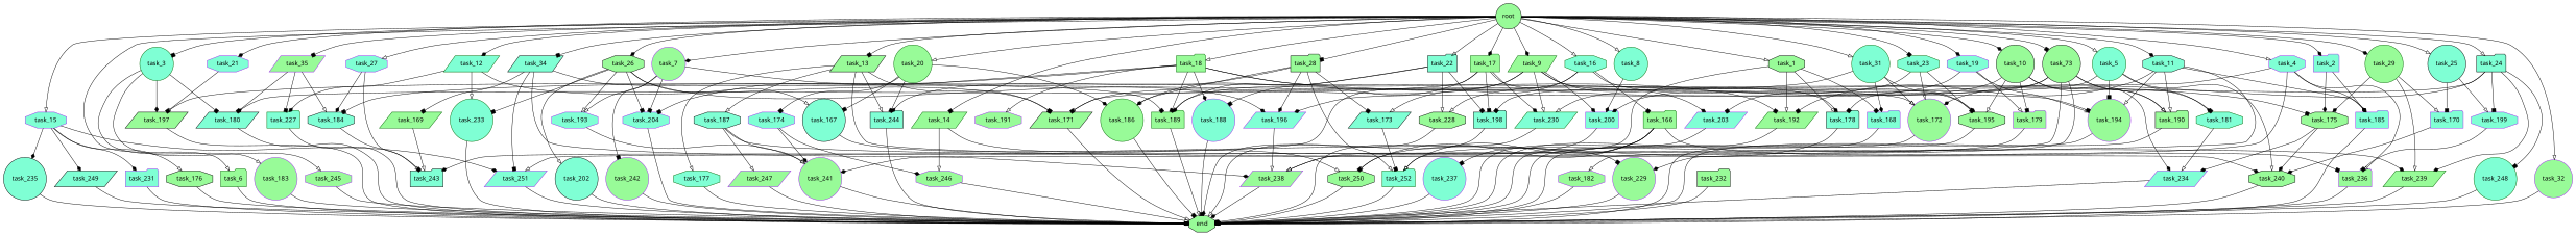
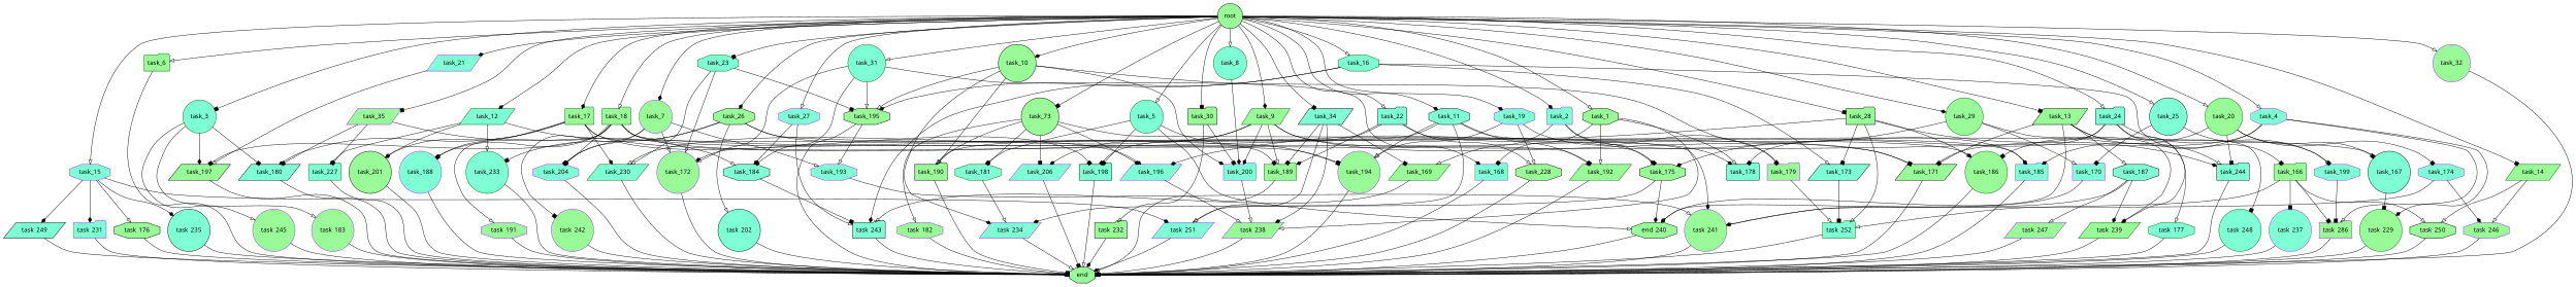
  digraph {
    fontname="Noto Sans"
    node [color=purple fillcolor=aquamarine fontname="Noto Sans" shape=octagon style=filled]
    edge [arrowhead=onormal fontname="Noto Sans"]
    task_8 [color=darkgreen shape=circle]
    task_200 [shape=folder]
    task_238 [fillcolor=palegreen shape=parallelogram]
    task_239 [color=darkgreen fillcolor=palegreen shape=parallelogram]
    end [color=black fillcolor=palegreen]
    task_173 [color=black shape=parallelogram]
    task_252 [color=darkgreen shape=folder]
    task_189 [color=darkgreen fillcolor=palegreen shape=folder]
    task_17 [color=darkgreen fillcolor=palegreen shape=folder]
+   task_201 [color=black fillcolor=palegreen shape=circle]
    task_188 [shape=circle]
    task_230 [color=darkgreen shape=parallelogram]
    task_180 [color=black shape=parallelogram]
    task_194 [fillcolor=palegreen shape=circle]
    task_198 [color=black shape=folder]
    task_204
    task_242 [fillcolor=palegreen shape=circle]
    task_35 [fillcolor=palegreen shape=parallelogram]
    task_227 [color=darkgreen shape=folder]
    task_184 [color=black]
    task_243 [color=black shape=folder]
    task_26 [color=black fillcolor=palegreen]
    task_167 [color=black shape=circle]
    task_233 [color=darkgreen shape=circle]
    task_193
    task_202 [color=black shape=circle]
    task_196 [shape=parallelogram]
-   task_229 [fillcolor=palegreen shape=circle]
+   task_229 [color=darkgreen fillcolor=palegreen shape=circle]
    task_241 [fillcolor=palegreen shape=circle]
    task_15
    task_251 [shape=parallelogram]
    task_231 [shape=folder]
    task_176 [color=black fillcolor=palegreen]
    task_235 [color=black shape=circle]
    task_249 [color=black shape=parallelogram]
    task_177 [color=darkgreen]
    n37 [color=black fillcolor=palegreen label=task_73 shape=circle]
    task_181 [color=darkgreen]
    task_182 [fillcolor=palegreen]
    task_190 [color=black fillcolor=palegreen shape=folder]
-   task_203 [shape=parallelogram]
+   task_203 [shape=parallelogram label=task_206]
    task_234 [shape=parallelogram]
    task_186 [color=darkgreen fillcolor=palegreen shape=circle]
    task_7 [fillcolor=palegreen shape=circle]
    task_172 [fillcolor=palegreen shape=circle]
    task_169 [color=darkgreen fillcolor=palegreen shape=parallelogram]
    task_13 [color=black fillcolor=palegreen shape=parallelogram]
-   task_240 [color=black fillcolor=palegreen]
+   task_240 [color=black fillcolor=palegreen label=end_240]
    task_187 [color=black]
    task_244 [color=black shape=folder]
    task_171 [color=black fillcolor=palegreen shape=parallelogram]
    task_247 [fillcolor=palegreen shape=parallelogram]
+   task_30 [color=black fillcolor=palegreen shape=folder]
    task_232 [color=black fillcolor=palegreen shape=folder]
    task_5 [color=darkgreen shape=circle]
    task_27
    task_6 [color=darkgreen fillcolor=palegreen shape=folder]
    task_22 [color=black shape=folder]
    task_228 [color=black fillcolor=palegreen]
    task_3 [color=darkgreen shape=circle]
    task_183 [fillcolor=palegreen shape=circle]
-   task_245 [fillcolor=palegreen]
+   task_245 [fillcolor=palegreen shape=circle]
    task_197 [color=black fillcolor=palegreen shape=parallelogram]
    task_179 [fillcolor=palegreen shape=folder]
-   task_236 [fillcolor=palegreen shape=folder]
+   task_236 [fillcolor=palegreen shape=folder label=task_286]
    task_191 [fillcolor=palegreen]
    task_175 [color=black fillcolor=palegreen]
    root [color=black fillcolor=palegreen shape=circle]
-   task_21
+   task_21 [shape=parallelogram]
    task_18 [color=darkgreen fillcolor=palegreen shape=folder]
    task_31 [color=darkgreen shape=circle]
    task_9 [color=darkgreen fillcolor=palegreen shape=parallelogram]
    task_1 [color=black fillcolor=palegreen]
    task_28 [color=black fillcolor=palegreen shape=folder]
    task_34 [color=black shape=parallelogram]
    task_10 [color=black fillcolor=palegreen shape=circle]
    task_2 [shape=folder]
    task_29 [color=darkgreen fillcolor=palegreen shape=circle]
    task_16 [color=darkgreen]
    task_14 [color=darkgreen fillcolor=palegreen shape=parallelogram]
    task_24 [color=black shape=folder]
    task_19
    task_32 [fillcolor=palegreen shape=circle]
    task_25 [color=black shape=circle]
    task_4
    task_23 [color=darkgreen]
    task_12 [color=darkgreen shape=parallelogram]
    task_11 [color=black]
    task_20 [color=darkgreen fillcolor=palegreen shape=circle]
    task_192 [color=darkgreen fillcolor=palegreen shape=parallelogram]
    task_195 [color=black fillcolor=palegreen]
    task_168 [shape=folder]
    task_178 [color=black shape=folder]
    task_185 [shape=folder]
    task_170 [shape=folder]
    task_166 [color=darkgreen fillcolor=palegreen shape=folder]
    task_246 [fillcolor=palegreen]
    task_250 [color=black fillcolor=palegreen]
    task_199
    task_248 [color=darkgreen shape=circle]
    task_174
    task_237 [shape=circle]
    task_8 -> task_200 [arrowhead=diamond]
    task_200 -> task_238
    task_238 -> end [arrowhead=diamond]
    task_239 -> end
    task_173 -> task_252 [arrowhead=box]
    task_252 -> end
    task_189 -> end
+   task_17 -> task_201
    task_17 -> task_188 [arrowhead=box]
    task_17 -> task_230 [arrowhead=diamond]
    task_17 -> task_180 [arrowhead=diamond]
    task_17 -> task_194 [arrowhead=box]
    task_17 -> task_198 [arrowhead=box]
+   task_201 -> end [arrowhead=box]
    task_188 -> end [arrowhead=box]
    task_230 -> end [arrowhead=box]
    task_180 -> end [arrowhead=diamond]
    task_194 -> end [arrowhead=diamond]
    task_198 -> end
    task_204 -> end [arrowhead=diamond]
    task_242 -> end
    task_35 -> task_180 [arrowhead=box]
    task_35 -> task_227 [arrowhead=box]
    task_35 -> task_184
    task_227 -> end [arrowhead=diamond]
    task_184 -> task_243 [arrowhead=box]
+   task_243 -> end [arrowhead=box]
    task_26 -> task_204 [arrowhead=box]
    task_26 -> task_167
    task_26 -> task_233 [arrowhead=box]
-   task_26 -> task_193
+   task_195 -> task_193
    task_26 -> task_202
    task_26 -> task_196 [arrowhead=diamond]
    task_167 -> task_229 [arrowhead=box]
    task_233 -> end
    task_193 -> task_241
    task_202 -> end [arrowhead=box]
    task_196 -> task_238
    task_229 -> end
    task_241 -> end
    task_15 -> task_251 [arrowhead=diamond]
    task_15 -> task_231 [arrowhead=diamond]
    task_15 -> task_176
    task_15 -> task_235 [arrowhead=diamond]
    task_15 -> task_249 [arrowhead=diamond]
    task_251 -> end [arrowhead=diamond]
    task_231 -> end
    task_176 -> end
    task_235 -> end [arrowhead=diamond]
    task_249 -> end
    task_177 -> end
    n37 -> task_196 [arrowhead=diamond]
    n37 -> task_241 [arrowhead=diamond]
    n37 -> task_181 [arrowhead=box]
    n37 -> task_182
    n37 -> task_190
    n37 -> task_203 [arrowhead=box]
    task_181 -> task_234
    task_182 -> end [arrowhead=diamond]
    task_190 -> end [arrowhead=box]
    task_203 -> end [arrowhead=box]
    task_234 -> end
    task_186 -> end [arrowhead=box]
    task_7 -> task_204 [arrowhead=box]
    task_7 -> task_242 [arrowhead=box]
    task_7 -> task_193
    task_7 -> task_172
    task_172 -> end
    task_169 -> task_243
    task_13 -> task_177
    task_13 -> task_240 [arrowhead=diamond]
    task_13 -> task_187
    task_13 -> task_244
    task_13 -> task_171 [arrowhead=box]
    task_240 -> end [arrowhead=box]
    task_187 -> task_239 [arrowhead=diamond]
    task_187 -> task_241
    task_187 -> task_247
    task_244 -> end [arrowhead=diamond]
    task_171 -> end
    task_247 -> end [arrowhead=box]
+   task_30 -> task_200 [arrowhead=box]
+   task_30 -> task_232
    task_232 -> end [arrowhead=diamond]
    task_5 -> task_194 [arrowhead=box]
    task_5 -> task_198 [arrowhead=box]
    task_5 -> task_181 [arrowhead=diamond]
    task_5 -> task_240
    task_27 -> task_184 [arrowhead=diamond]
    task_27 -> task_243
    task_6 -> end [arrowhead=diamond]
    task_22 -> task_189 [arrowhead=diamond]
    task_22 -> task_198 [arrowhead=box]
    task_22 -> task_186 [arrowhead=diamond]
    task_22 -> task_228
    task_228 -> end [arrowhead=diamond]
    task_3 -> task_180 [arrowhead=box]
    task_3 -> task_183
    task_3 -> task_245
    task_3 -> task_197 [arrowhead=diamond]
    task_183 -> end
    task_245 -> end [arrowhead=diamond]
    task_197 -> end [arrowhead=diamond]
    task_179 -> task_252
    task_236 -> end
+   task_191 -> end [arrowhead=box]
    task_175 -> task_234 [arrowhead=diamond]
    task_175 -> task_240 [arrowhead=diamond]
    root -> task_8
    root -> task_17 [arrowhead=diamond]
    root -> task_35 [arrowhead=box]
    root -> task_26 [arrowhead=diamond]
    root -> task_15
    root -> n37 [arrowhead=box]
    root -> task_7 [arrowhead=diamond]
    root -> task_13 [arrowhead=box]
+   root -> task_30 [arrowhead=box]
    root -> task_5
    root -> task_27
    root -> task_6
    root -> task_22
    root -> task_3 [arrowhead=box]
    root -> task_21 [arrowhead=diamond]
    root -> task_18
    root -> task_31
    root -> task_9 [arrowhead=diamond]
    root -> task_1
    root -> task_28 [arrowhead=box]
    root -> task_34 [arrowhead=box]
    root -> task_10 [arrowhead=diamond]
    root -> task_2 [arrowhead=diamond]
    root -> task_29 [arrowhead=diamond]
    root -> task_16
    root -> task_14 [arrowhead=box]
    root -> task_24
    root -> task_19 [arrowhead=diamond]
    root -> task_32
    root -> task_25
    root -> task_4
    root -> task_23 [arrowhead=box]
    root -> task_12 [arrowhead=diamond]
    root -> task_11 [arrowhead=diamond]
    root -> task_20
    task_21 -> task_197
    task_18 -> task_189 [arrowhead=box]
    task_18 -> task_188 [arrowhead=diamond]
    task_18 -> task_204 [arrowhead=box]
    task_18 -> task_197 [arrowhead=box]
    task_18 -> task_191
    task_18 -> task_175 [arrowhead=box]
    task_18 -> task_192 [arrowhead=box]
    task_31 -> task_184 [arrowhead=box]
    task_31 -> task_172
    task_31 -> task_195
    task_31 -> task_168 [arrowhead=diamond]
    task_9 -> task_200 [arrowhead=diamond]
    task_9 -> task_189
    task_9 -> task_230
    task_9 -> task_203 [arrowhead=diamond]
    task_9 -> task_171 [arrowhead=box]
    task_9 -> task_178 [arrowhead=diamond]
    task_1 -> task_238
    task_1 -> task_192
    task_1 -> task_168 [arrowhead=box]
    task_1 -> task_178
    task_28 -> task_173 [arrowhead=box]
    task_28 -> task_252
    task_28 -> task_196 [arrowhead=diamond]
    task_28 -> task_186
    task_28 -> task_244 [arrowhead=diamond]
    task_34 -> task_238 [arrowhead=diamond]
    task_34 -> task_189 [arrowhead=box]
-   task_34 -> task_251 [arrowhead=box]
+   task_34 -> task_251
    task_34 -> task_169 [arrowhead=box]
    task_10 -> task_200 [arrowhead=diamond]
    task_10 -> task_190
    task_10 -> task_234 [arrowhead=diamond]
    task_10 -> task_179 [arrowhead=box]
    task_10 -> task_195
+   task_2 -> task_169
    task_2 -> task_175 [arrowhead=diamond]
    task_2 -> task_185 [arrowhead=diamond]
    task_29 -> task_239
    task_29 -> task_175 [arrowhead=diamond]
    task_29 -> task_170
    task_16 -> task_173
    task_16 -> task_243 [arrowhead=diamond]
    task_16 -> task_195 [arrowhead=diamond]
    task_16 -> task_166 [arrowhead=box]
    task_14 -> task_246
    task_14 -> task_250
    task_24 -> task_239 [arrowhead=diamond]
    task_24 -> task_172 [arrowhead=diamond]
    task_24 -> task_178 [arrowhead=box]
    task_24 -> task_199 [arrowhead=box]
    task_24 -> task_248 [arrowhead=box]
    task_19 -> task_194
    task_19 -> task_228
    task_19 -> task_179
    task_32 -> end
    task_25 -> task_170 [arrowhead=box]
    task_25 -> task_199
    task_4 -> task_229 [arrowhead=diamond]
    task_4 -> task_171
    task_4 -> task_236
    task_4 -> task_185 [arrowhead=diamond]
    task_23 -> task_230
    task_23 -> task_172
    task_23 -> task_195 [arrowhead=box]
+   task_12 -> task_201 [arrowhead=diamond]
    task_12 -> task_227 [arrowhead=diamond]
    task_12 -> task_233
    task_12 -> task_171 [arrowhead=box]
    task_11 -> task_194
    task_11 -> task_251
    task_11 -> task_190
    task_11 -> task_192 [arrowhead=box]
    task_11 -> task_185 [arrowhead=diamond]
    task_20 -> task_167 [arrowhead=box]
-   task_20 -> task_186 [arrowhead=diamond]
+   task_20 -> task_186 [arrowhead=box]
    task_20 -> task_244 [arrowhead=box]
    task_20 -> task_174 [arrowhead=box]
    task_192 -> end [arrowhead=box]
    task_195 -> end [arrowhead=diamond]
    task_168 -> end
-   task_178 -> task_250 [arrowhead=box]
    task_185 -> end
    task_170 -> task_240 [arrowhead=diamond]
    task_166 -> task_252
    task_166 -> task_236 [arrowhead=box]
    task_166 -> task_250
    task_166 -> task_237 [arrowhead=box]
    task_246 -> end
    task_250 -> end [arrowhead=box]
    task_199 -> task_236 [arrowhead=box]
    task_248 -> end
    task_174 -> task_241 [arrowhead=diamond]
    task_174 -> task_246 [arrowhead=diamond]
    task_237 -> end [arrowhead=diamond]
  }
